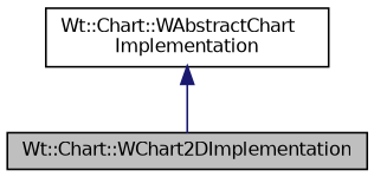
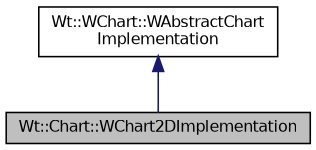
  digraph {
    node [color=black fontname=Helvetica fontsize=10 shape=record style=filled]
    n1 [fillcolor=grey75 fontcolor=black height=0.2 label="Wt::Chart::WChart2DImplementation" width=0.4]
-   n2 [fillcolor=white height=0.2 label="Wt::Chart::WAbstractChart\lImplementation" width=0.4]
+   n2 [fillcolor=white height=0.2 label="Wt::WChart::WAbstractChart\lImplementation" width=0.4]
    n2 -> n1 [color=midnightblue dir=back fontname=Helvetica fontsize=10 labelfontname=Helvetica labelfontsize=10 style=solid]
  }
